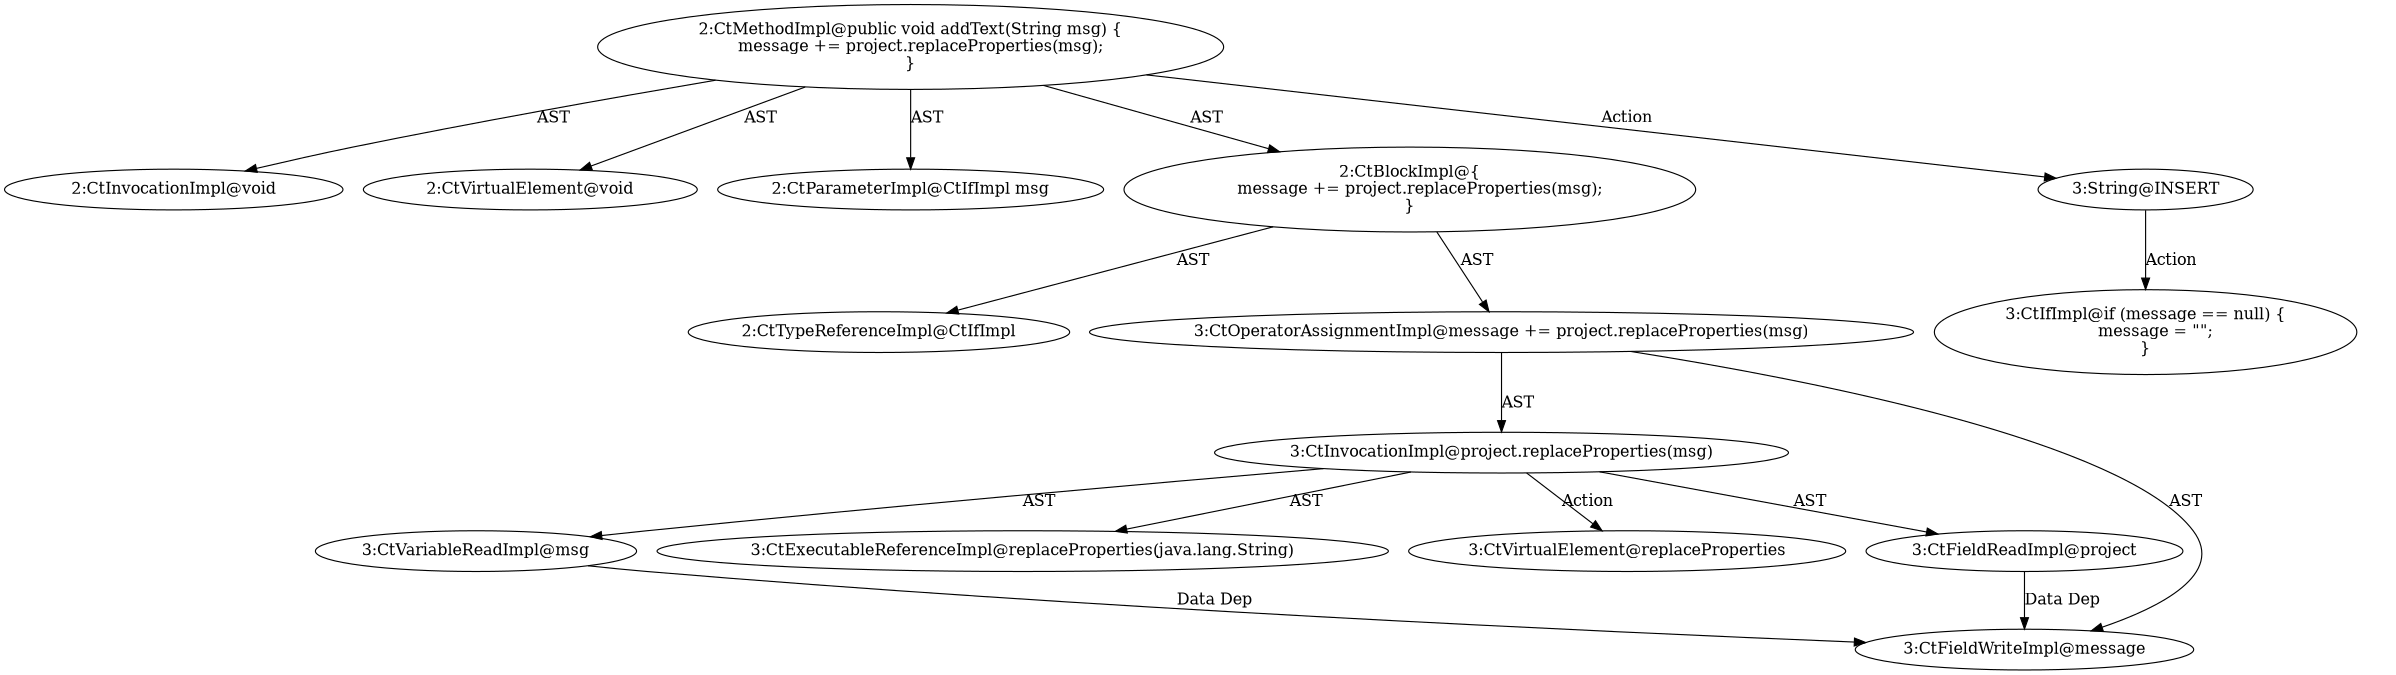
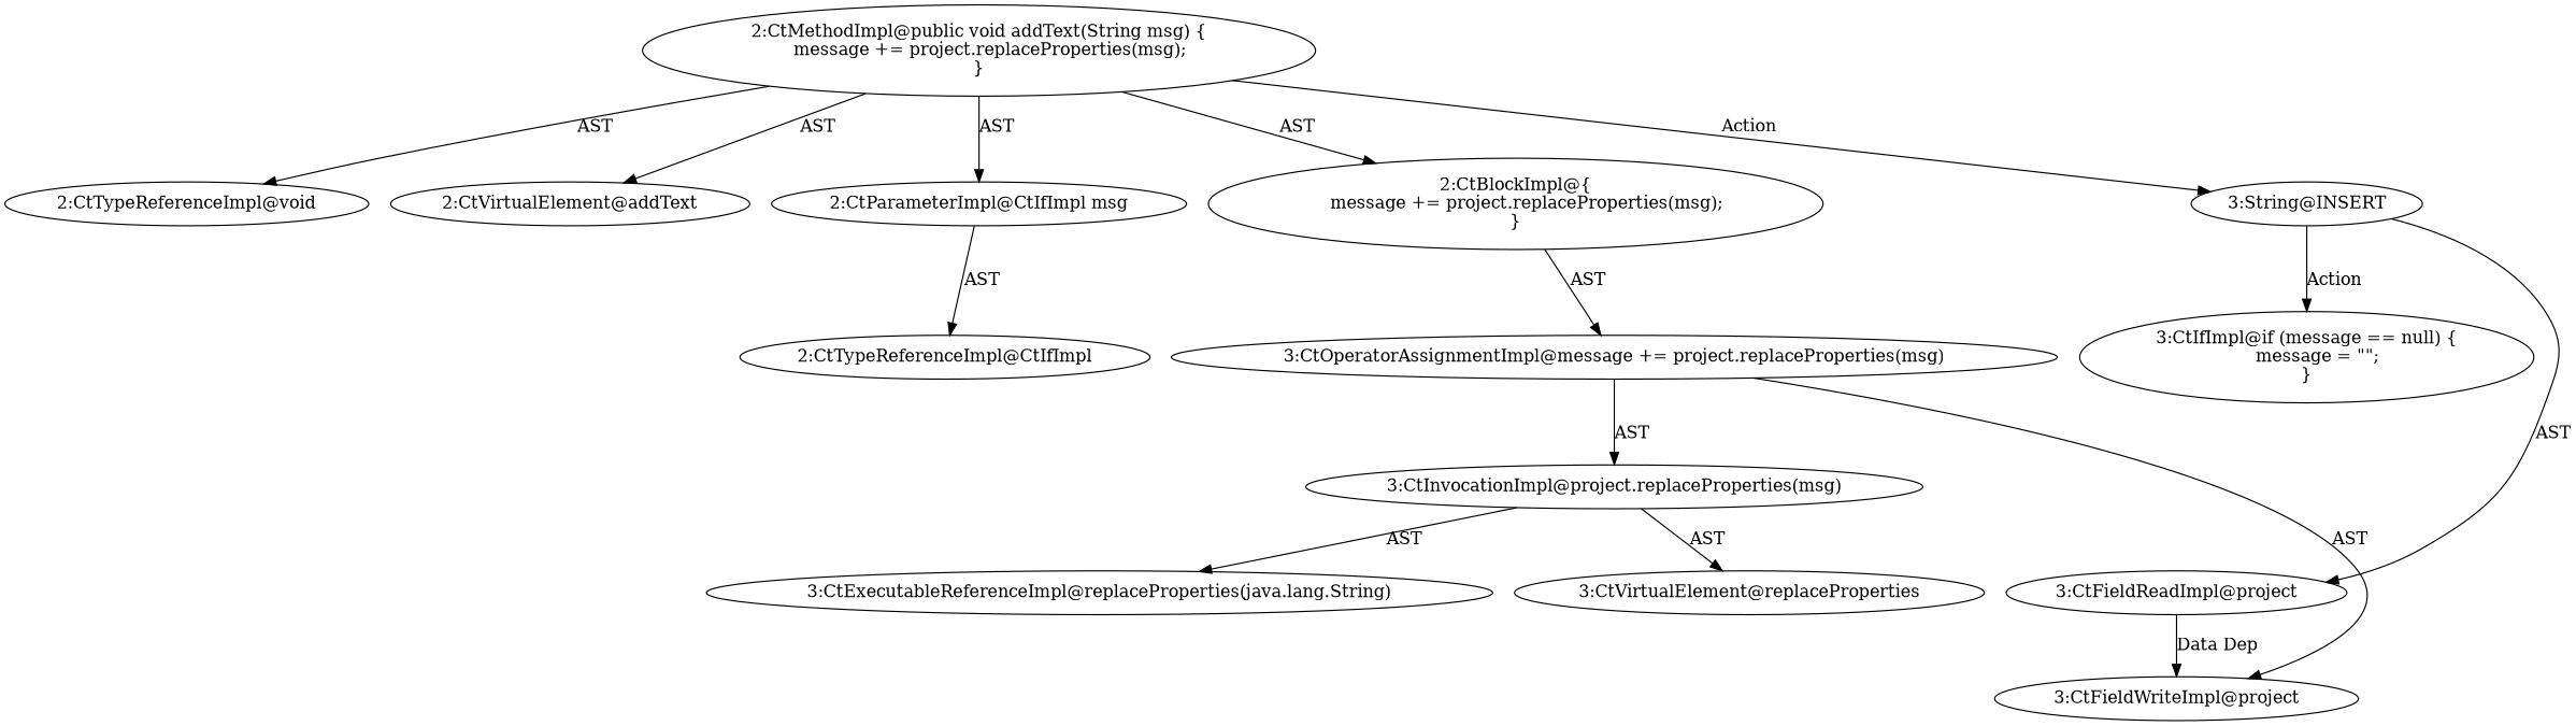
  digraph {
    node [shape=ellipse]
-   n1 [label="2:CtInvocationImpl@void"]
-   n2 [label="2:CtVirtualElement@void"]
+   n1 [label="2:CtTypeReferenceImpl@void"]
+   n2 [label="2:CtVirtualElement@addText"]
    n3 [label="2:CtParameterImpl@CtIfImpl msg"]
    n4 [label="2:CtTypeReferenceImpl@CtIfImpl"]
-   n5 [label="3:CtFieldWriteImpl@message"]
+   n5 [label="3:CtFieldWriteImpl@project"]
    n6 [label="3:CtExecutableReferenceImpl@replaceProperties(java.lang.String)"]
    n7 [label="3:CtVirtualElement@replaceProperties"]
    n8 [label="3:CtFieldReadImpl@project"]
-   n9 [label="3:CtVariableReadImpl@msg"]
    n10 [label="3:CtInvocationImpl@project.replaceProperties(msg)"]
    n11 [label="3:CtOperatorAssignmentImpl@message += project.replaceProperties(msg)"]
    n12 [label="2:CtBlockImpl@\{\n    message += project.replaceProperties(msg);\n\}"]
    n13 [label="2:CtMethodImpl@public void addText(String msg) \{\n    message += project.replaceProperties(msg);\n\}"]
    n14 [label="3:String@INSERT"]
    n15 [label="3:CtIfImpl@if (message == null) \{\n    message = \"\";\n\}"]
-   n12 -> n4 [label=AST]
+   n3 -> n4 [label=AST]
    n8 -> n5 [label="Data Dep"]
-   n9 -> n5 [label="Data Dep"]
    n10 -> n6 [label=AST]
-   n10 -> n7 [label=Action]
-   n10 -> n8 [label=AST]
-   n10 -> n9 [label=AST]
+   n10 -> n7 [label=AST]
+   n14 -> n8 [label=AST]
    n11 -> n5 [label=AST]
    n11 -> n10 [label=AST]
    n12 -> n11 [label=AST]
    n13 -> n1 [label=AST]
    n13 -> n2 [label=AST]
    n13 -> n3 [label=AST]
    n13 -> n12 [label=AST]
    n13 -> n14 [label=Action]
    n14 -> n15 [label=Action]
  }
